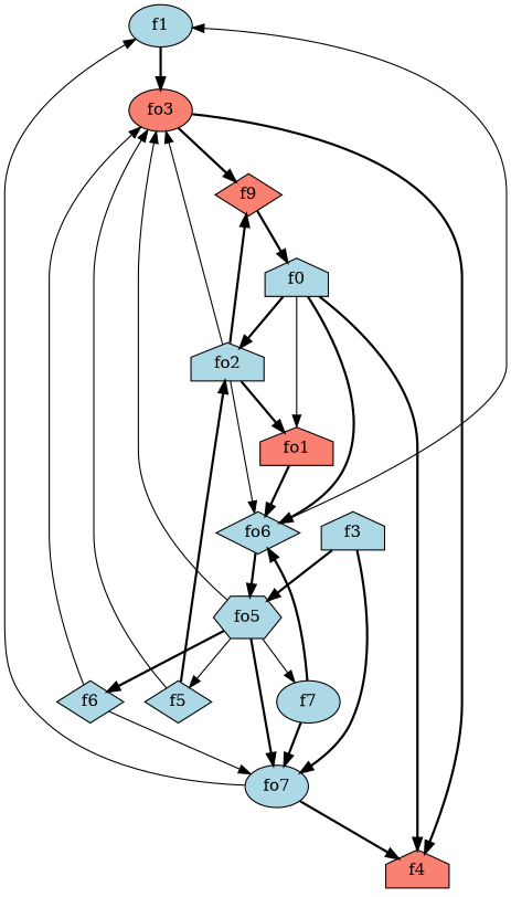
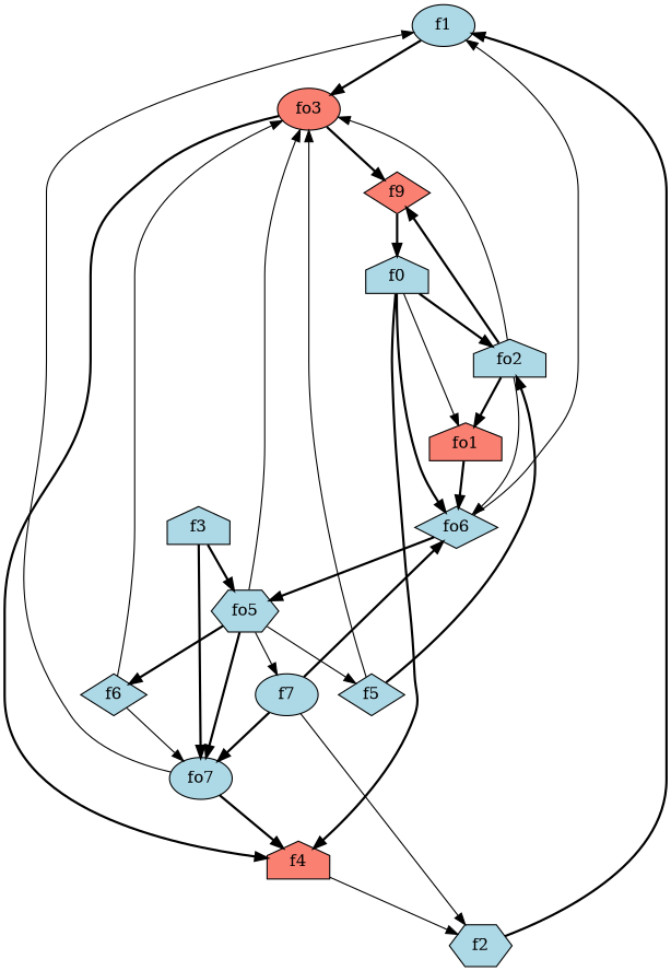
  strict digraph {
    fontname="DejaVu Serif"
    node [fillcolor=lightblue fontname="DejaVu Serif" shape=house style=filled]
    edge [fontname="DejaVu Serif" style=bold weight=2]
    f1 [shape=ellipse]
    fo3 [fillcolor=salmon shape=ellipse]
    f4 [fillcolor=salmon]
    f9 [fillcolor=salmon shape=diamond]
+   f2 [shape=hexagon]
    n6 [label=fo7 shape=ellipse]
    f3
    fo5 [shape=hexagon]
    f5 [shape=diamond]
    f6 [shape=diamond]
    f7 [shape=ellipse]
    fo2
    fo6 [shape=diamond]
    fo1 [fillcolor=salmon]
    n15 [label=f0]
    f1 -> fo3
    fo3 -> f4
    fo3 -> f9
+   f4 -> f2 [style=solid]
    f9 -> n15
+   f2 -> f1
    n6 -> f1 [style=solid]
    n6 -> f4
    f3 -> n6
    f3 -> fo5
    fo5 -> fo3 [style=solid]
    fo5 -> n6
    fo5 -> f5 [style=solid]
    fo5 -> f6
    fo5 -> f7 [style=solid]
    f5 -> fo3 [style=solid]
    f5 -> fo2
    f6 -> fo3 [style=solid]
    f6 -> n6 [style=solid]
+   f7 -> f2 [style=solid]
    f7 -> n6
    f7 -> fo6
    fo2 -> fo3 [style=solid]
    fo2 -> f9
    fo2 -> fo6 [style=solid]
    fo2 -> fo1
    fo6 -> f1 [style=solid]
    fo6 -> fo5
    fo1 -> fo6
    n15 -> f4
    n15 -> fo2
    n15 -> fo6
    n15 -> fo1 [style=solid]
  }
